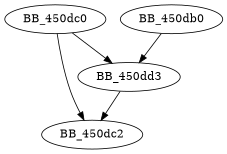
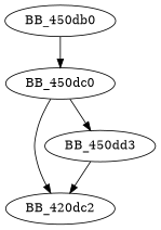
  digraph {
    n1 [label=BB_450dc0]
    BB_450db0
-   BB_450dc2
+   BB_450dc2 [label=BB_420dc2]
    BB_450dd3
    n1 -> BB_450dc2
    n1 -> BB_450dd3
-   BB_450db0 -> BB_450dd3
+   BB_450db0 -> n1
    BB_450dd3 -> BB_450dc2
  }
